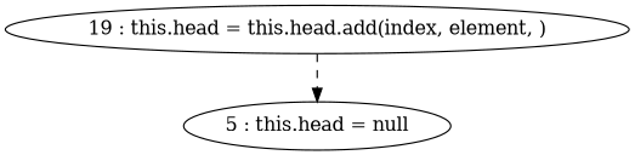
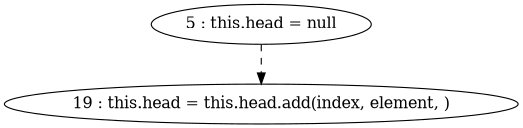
  digraph {
    "5 : this.head = null"
    "19 : this.head = this.head.add(index, element, )"
-   "19 : this.head = this.head.add(index, element, )" -> "5 : this.head = null" [style=dashed]
+   "5 : this.head = null" -> "19 : this.head = this.head.add(index, element, )" [style=dashed]
  }
